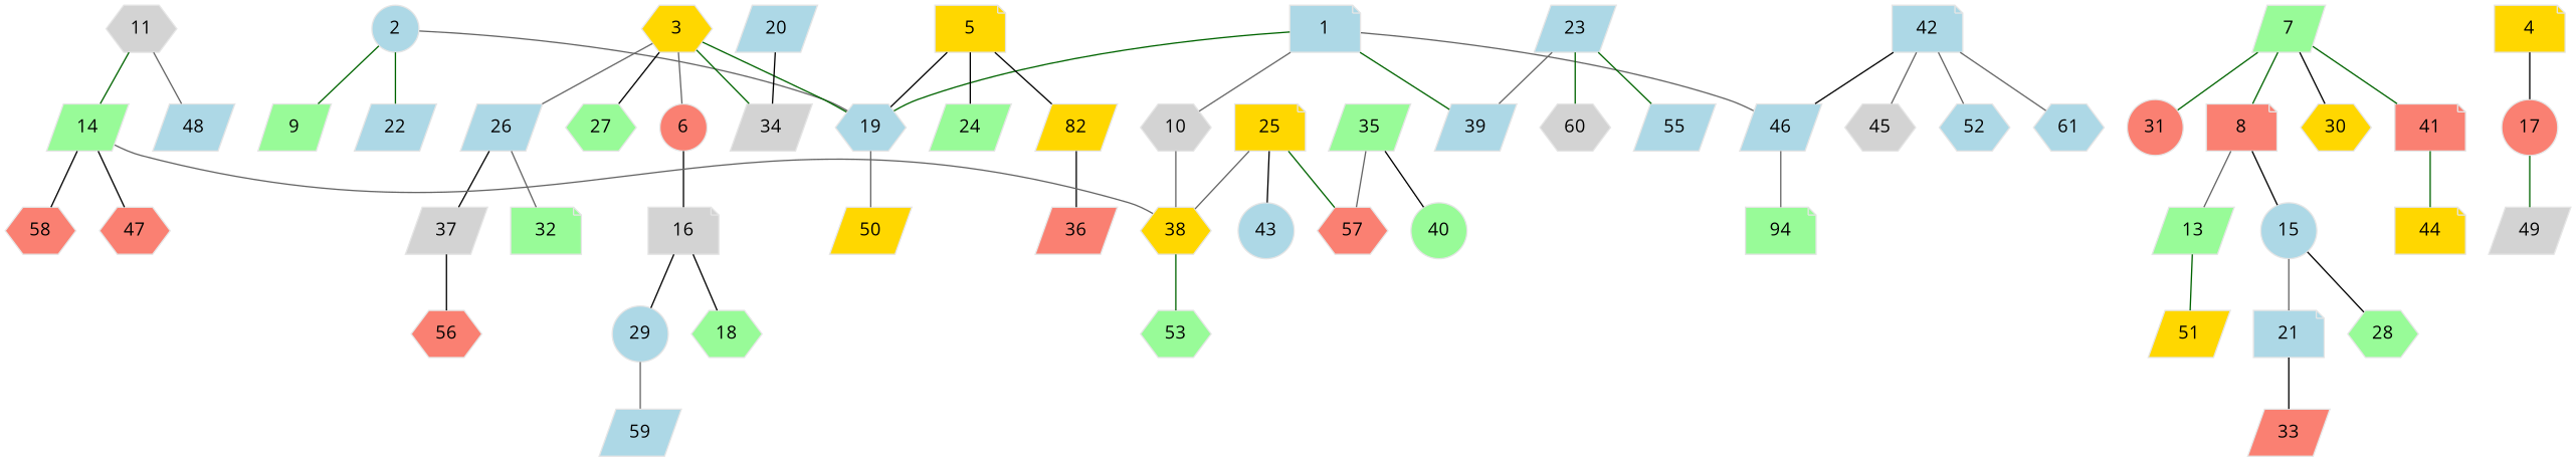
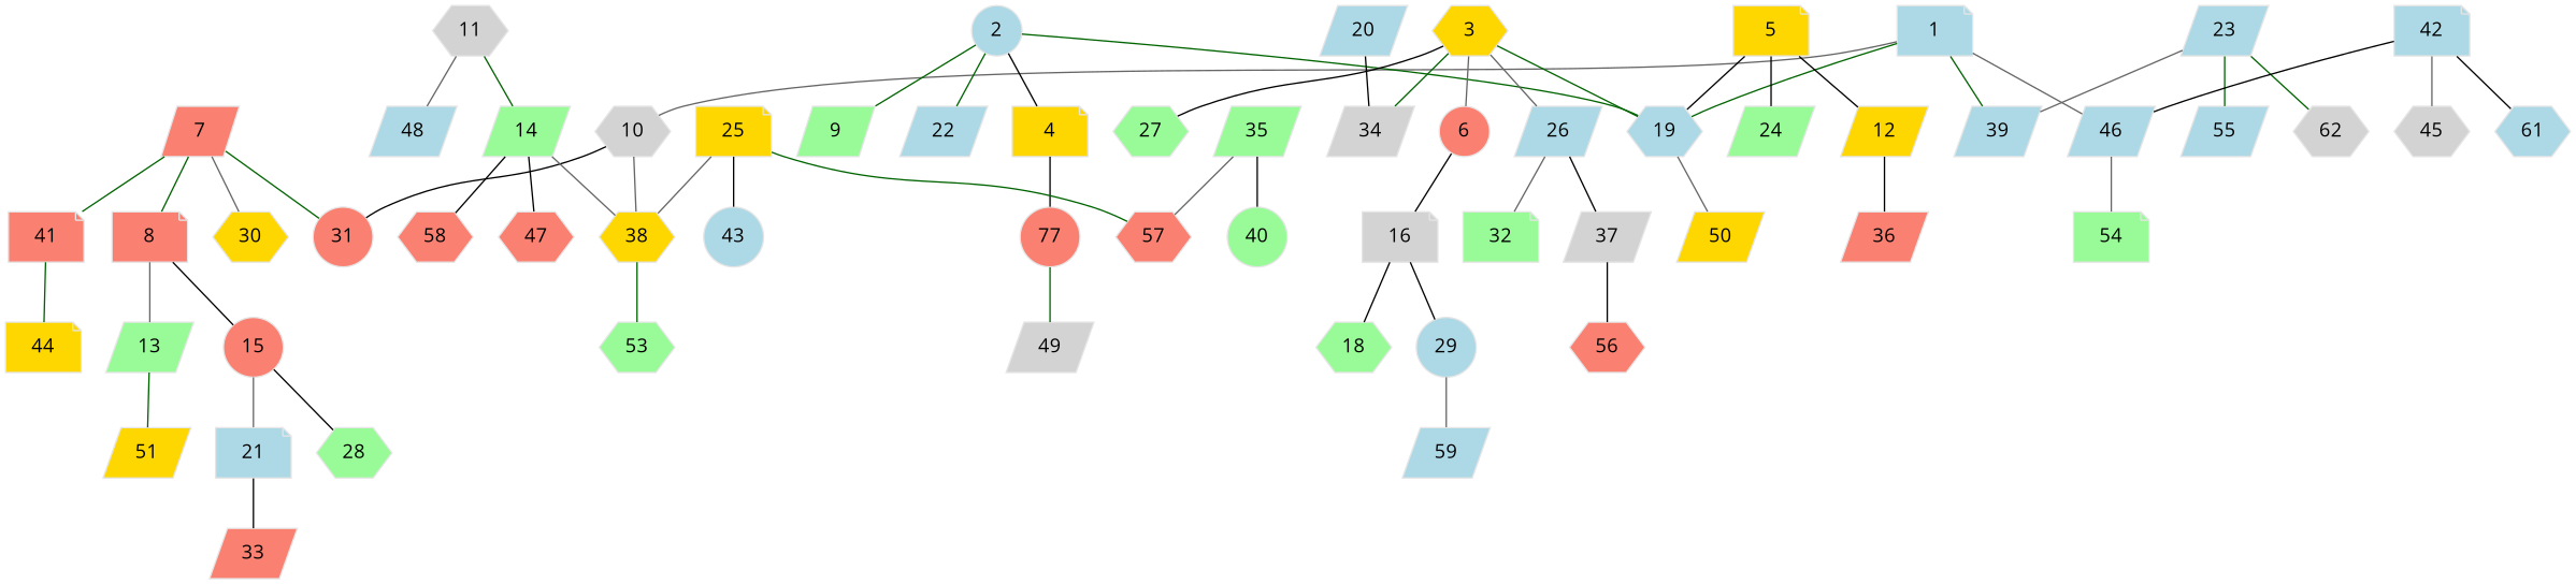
  graph {
    fontname="Open Sans"
    node [color=gray90 fillcolor=lightblue fontname="Open Sans" shape=parallelogram style=filled]
    edge [color=black fontname="Open Sans" weight=1.0]
    1 [shape=note]
    10 [fillcolor=lightgrey shape=hexagon]
    19 [shape=hexagon]
    39
    46
    31 [fillcolor=salmon shape=circle]
    38 [fillcolor=gold shape=hexagon]
    50 [fillcolor=gold]
-   54 [fillcolor=palegreen shape=note label=94]
+   54 [fillcolor=palegreen shape=note]
    2 [shape=circle]
    4 [fillcolor=gold shape=note]
    9 [fillcolor=palegreen]
    22
-   17 [fillcolor=salmon shape=circle]
+   17 [fillcolor=salmon shape=circle label=77]
    3 [fillcolor=gold shape=hexagon]
    6 [fillcolor=salmon shape=circle]
    26
    27 [fillcolor=palegreen shape=hexagon]
    34 [fillcolor=lightgrey]
    16 [fillcolor=lightgrey shape=note]
    32 [fillcolor=palegreen shape=note]
    37 [fillcolor=lightgrey]
    49 [fillcolor=lightgrey]
    5 [fillcolor=gold shape=note]
-   12 [fillcolor=gold label=82]
+   12 [fillcolor=gold]
    24 [fillcolor=palegreen]
    36 [fillcolor=salmon]
    18 [fillcolor=palegreen shape=hexagon]
    29 [shape=circle]
-   7 [fillcolor=palegreen]
+   7 [fillcolor=salmon]
    8 [fillcolor=salmon shape=note]
    30 [fillcolor=gold shape=hexagon]
    41 [fillcolor=salmon shape=note]
    13 [fillcolor=palegreen]
-   15 [shape=circle]
+   15 [fillcolor=salmon shape=circle]
    44 [fillcolor=gold shape=note]
    51 [fillcolor=gold]
    21 [shape=note]
    28 [fillcolor=palegreen shape=hexagon]
    53 [fillcolor=palegreen shape=hexagon]
    11 [fillcolor=lightgrey shape=hexagon]
    14 [fillcolor=palegreen]
    48
    47 [fillcolor=salmon shape=hexagon]
    58 [fillcolor=salmon shape=hexagon]
    33 [fillcolor=salmon]
    59
    20
    23
    55
-   60 [fillcolor=lightgrey shape=hexagon]
+   60 [fillcolor=lightgrey shape=hexagon label=62]
    25 [fillcolor=gold shape=note]
    43 [shape=circle]
    57 [fillcolor=salmon shape=hexagon]
    56 [fillcolor=salmon shape=hexagon]
    35 [fillcolor=palegreen]
    40 [fillcolor=palegreen shape=circle]
    42 [shape=note]
    45 [fillcolor=lightgrey shape=hexagon]
-   52 [shape=hexagon]
    61 [shape=hexagon]
    1 -- 10 [color=gray40]
    1 -- 19 [color=darkgreen]
    1 -- 39 [color=darkgreen]
    1 -- 46 [color=gray40]
+   10 -- 31
    10 -- 38 [color=gray40]
    19 -- 50 [color=gray40]
    46 -- 54 [color=gray40]
    38 -- 53 [color=darkgreen]
-   2 -- 19 [color=gray40]
+   2 -- 19 [color=darkgreen]
+   2 -- 4
    2 -- 9 [color=darkgreen]
    2 -- 22 [color=darkgreen]
    4 -- 17
    17 -- 49 [color=darkgreen]
    3 -- 19 [color=darkgreen]
    3 -- 6 [color=gray40]
    3 -- 26 [color=gray40]
    3 -- 27
    3 -- 34 [color=darkgreen]
    6 -- 16
    26 -- 32 [color=gray40]
    26 -- 37
    16 -- 18
    16 -- 29
    37 -- 56
    5 -- 19
    5 -- 12
    5 -- 24
    12 -- 36
    29 -- 59 [color=gray40]
    7 -- 31 [color=darkgreen]
    7 -- 8 [color=darkgreen]
-   7 -- 30
+   7 -- 30 [color=gray40]
    7 -- 41 [color=darkgreen]
    8 -- 13 [color=gray40]
    8 -- 15
    41 -- 44 [color=darkgreen]
    13 -- 51 [color=darkgreen]
    15 -- 21 [color=gray40]
    15 -- 28
    21 -- 33
    11 -- 14 [color=darkgreen]
    11 -- 48 [color=gray40]
    14 -- 38 [color=gray40]
    14 -- 47
    14 -- 58
    20 -- 34
    23 -- 39 [color=gray40]
    23 -- 55 [color=darkgreen]
    23 -- 60 [color=darkgreen]
    25 -- 38 [color=gray40]
    25 -- 43
    25 -- 57 [color=darkgreen]
    35 -- 57 [color=gray40]
    35 -- 40
    42 -- 46
    42 -- 45 [color=gray40]
-   42 -- 52 [color=gray40]
-   42 -- 61 [color=gray40]
+   42 -- 61
  }
